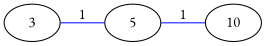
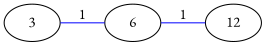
  graph {
    fontname="EB Garamond"
    rankdir=LR
    node [fontname="EB Garamond"]
    edge [color=blue fontname="EB Garamond"]
    n1 [label=3]
-   n2 [label=5]
-   n3 [label=10]
+   n2 [label=6]
+   n3 [label=12]
    n1 -- n2 [label=1]
    n2 -- n3 [label=1]
  }
